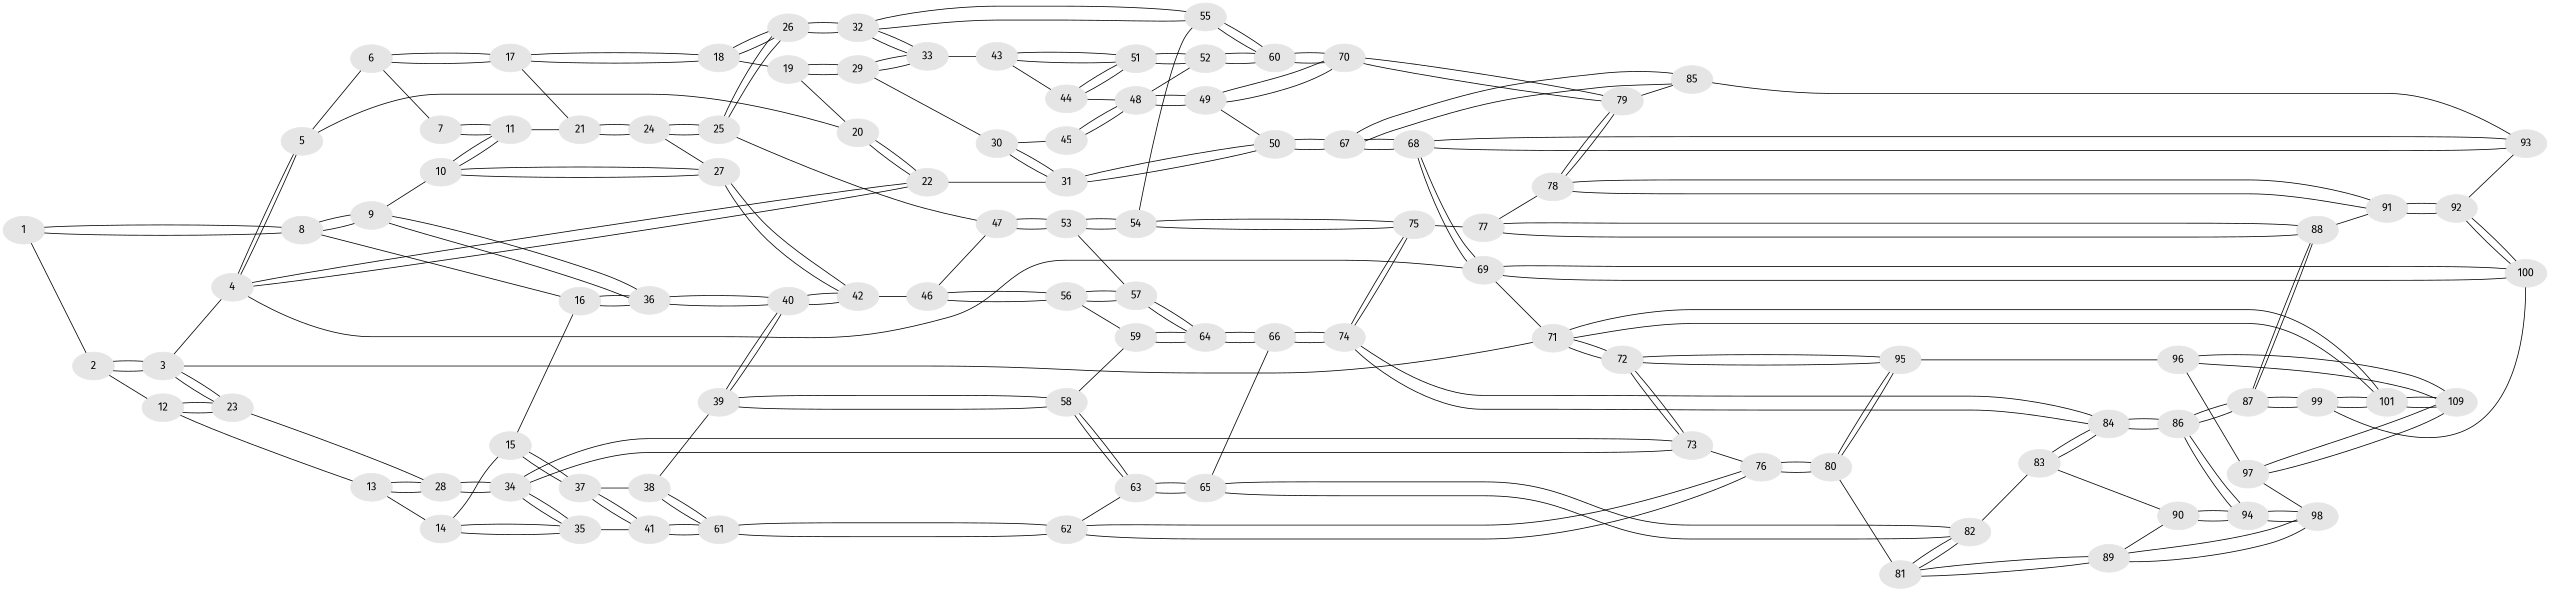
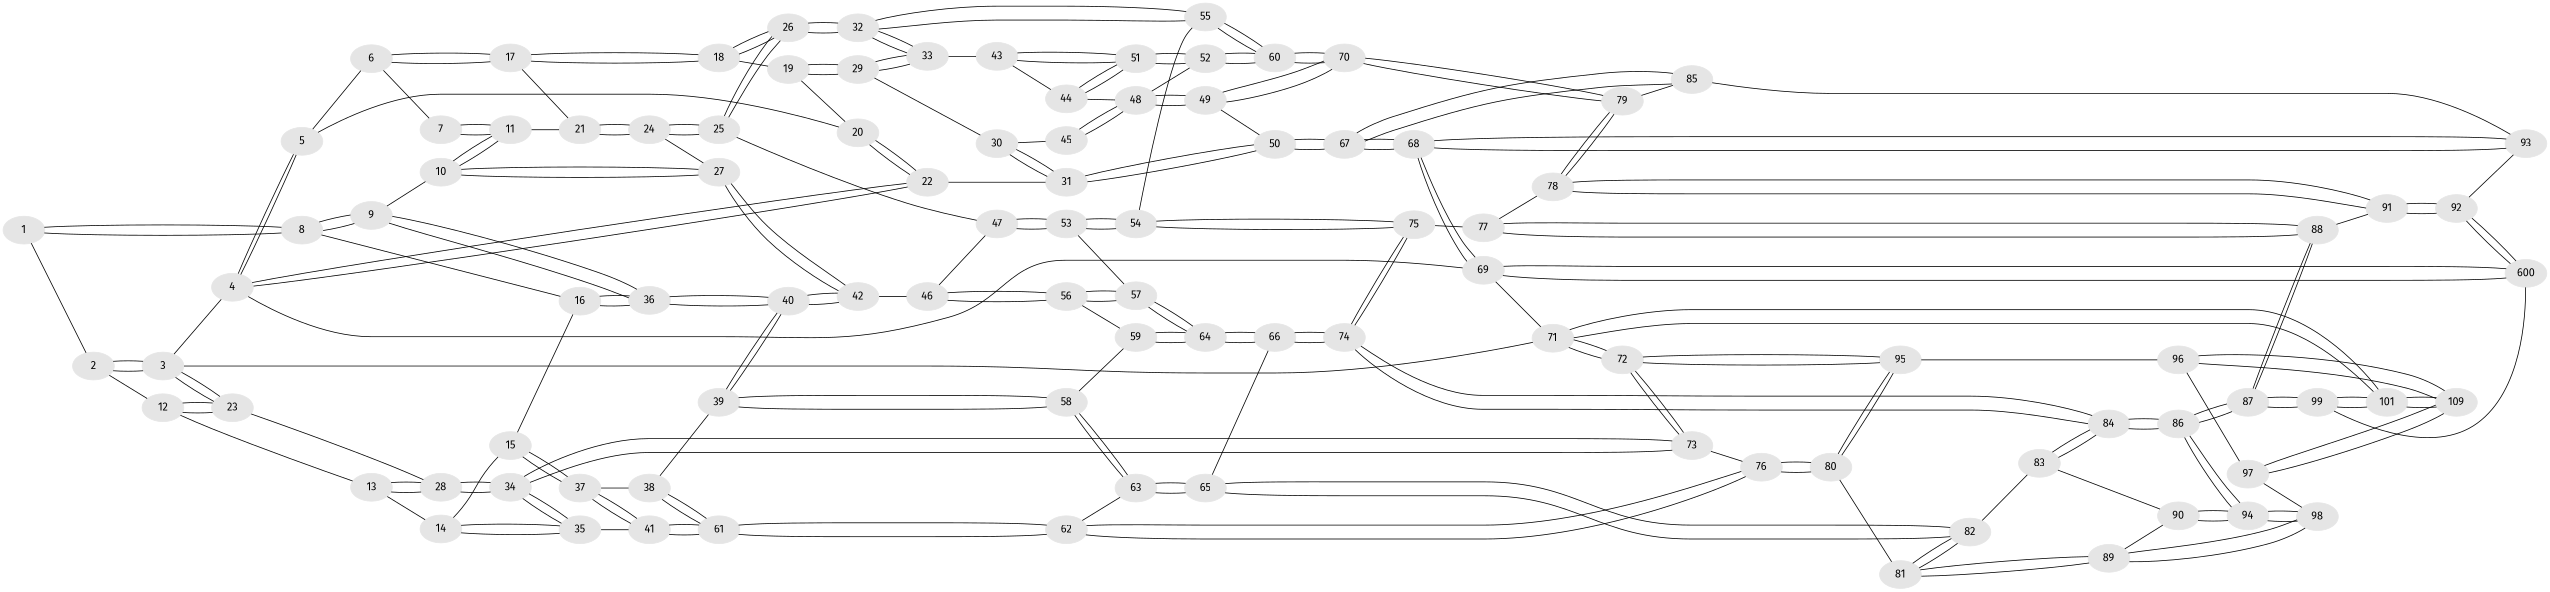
  graph {
    fontname="Fira Sans"
    rankdir=LR
    node [color=gray90 fontname="Fira Sans" style=filled]
    edge [fontname="Fira Sans"]
    1
    2
    8
    3
    12
    9
    16
    4
    23
    71
    13
    5
    22
    69
    28
    72
    101
    6
    20
    31
-   100
+   100 [label=600]
    7
    17
    11
    21
    18
    10
    36
    27
    40
    42
    24
    14
    15
    35
    34
    37
    41
    38
    19
    26
    29
    32
    30
    33
    25
    50
    47
    53
    55
    46
    73
    45
    43
    48
    67
    60
    44
    51
    76
    61
    39
    58
    62
    59
    63
    56
    52
    49
    57
    54
    70
    79
    68
    85
    75
    64
    77
    66
    65
    80
    82
    74
    83
    84
    93
    95
    n88 [label=109]
    96
    86
    78
    88
    81
    91
    92
    89
    90
    98
    94
    87
    99
    97
    1 -- 2
    1 -- 8
    1 -- 8
    2 -- 3
    2 -- 3
    2 -- 12
    8 -- 9
    8 -- 9
    8 -- 16
    3 -- 4
    3 -- 23
    3 -- 23
    3 -- 71
    12 -- 23
    12 -- 23
    12 -- 13
    9 -- 10
    9 -- 36
    9 -- 36
    16 -- 36
    16 -- 36
    4 -- 5
    4 -- 5
    4 -- 22
    4 -- 22
    4 -- 69
    23 -- 28
    71 -- 72
    71 -- 72
    71 -- 101
    71 -- 101
    13 -- 28
    13 -- 28
    13 -- 14
    5 -- 6
    5 -- 20
    22 -- 31
    69 -- 71
    69 -- 100
    69 -- 100
    28 -- 34
    28 -- 34
    72 -- 73
    72 -- 73
    72 -- 95
    72 -- 95
    101 -- n88
    101 -- n88
    6 -- 7
    6 -- 17
    6 -- 17
    20 -- 22
    20 -- 22
    31 -- 50
    31 -- 50
    7 -- 11
    7 -- 11
    17 -- 21
    17 -- 18
    17 -- 18
    11 -- 21
    21 -- 24
    21 -- 24
    18 -- 19
    18 -- 26
    18 -- 26
    10 -- 11
    10 -- 11
    10 -- 27
    10 -- 27
    36 -- 40
    36 -- 40
    27 -- 42
    27 -- 42
    40 -- 42
    40 -- 42
    42 -- 46
    24 -- 27
    24 -- 25
    24 -- 25
    14 -- 15
    14 -- 35
    14 -- 35
    15 -- 16
    15 -- 37
    15 -- 37
    35 -- 41
    34 -- 35
    34 -- 35
    34 -- 73
    34 -- 73
    37 -- 41
    37 -- 41
    37 -- 38
    41 -- 61
    41 -- 61
    38 -- 61
    38 -- 61
    38 -- 39
    19 -- 20
    19 -- 29
    19 -- 29
    26 -- 32
    26 -- 32
    29 -- 30
    29 -- 33
    29 -- 33
    32 -- 33
    32 -- 33
    32 -- 55
    32 -- 55
    30 -- 31
    30 -- 31
    30 -- 45
    33 -- 43
    25 -- 26
    25 -- 26
    25 -- 47
    50 -- 67
    50 -- 67
    47 -- 53
    47 -- 53
    53 -- 57
    53 -- 54
    53 -- 54
    55 -- 60
    55 -- 60
    46 -- 47
    46 -- 56
    46 -- 56
    73 -- 76
    45 -- 48
    45 -- 48
    43 -- 44
    43 -- 51
    43 -- 51
    48 -- 52
    48 -- 49
    48 -- 49
    67 -- 68
    67 -- 68
    67 -- 85
    67 -- 85
    60 -- 70
    60 -- 70
    44 -- 48
    44 -- 51
    44 -- 51
    51 -- 52
    51 -- 52
    76 -- 80
    76 -- 80
    61 -- 62
    61 -- 62
    39 -- 40
    39 -- 40
    39 -- 58
    39 -- 58
    58 -- 59
    58 -- 63
    58 -- 63
    62 -- 76
    62 -- 76
    62 -- 63
    59 -- 64
    59 -- 64
    63 -- 65
    63 -- 65
    56 -- 59
    56 -- 57
    56 -- 57
    52 -- 60
    52 -- 60
    49 -- 50
    49 -- 70
    49 -- 70
    57 -- 64
    57 -- 64
    54 -- 55
    54 -- 75
    54 -- 75
    70 -- 79
    70 -- 79
    79 -- 85
    68 -- 69
    68 -- 69
    68 -- 93
    68 -- 93
    85 -- 93
    75 -- 77
    64 -- 66
    64 -- 66
    77 -- 78
    77 -- 88
    77 -- 88
    66 -- 74
    66 -- 74
    65 -- 66
    65 -- 82
    65 -- 82
    80 -- 95
    80 -- 95
    80 -- 81
    82 -- 83
    74 -- 75
    74 -- 75
    74 -- 84
    74 -- 84
    83 -- 84
    83 -- 84
    83 -- 90
    84 -- 86
    84 -- 86
    95 -- 96
    96 -- n88
    96 -- n88
    96 -- 97
    86 -- 94
    86 -- 94
    86 -- 87
    86 -- 87
    78 -- 79
    78 -- 79
    78 -- 91
    78 -- 91
    88 -- 91
    81 -- 82
    81 -- 82
    81 -- 89
    81 -- 89
    91 -- 92
    91 -- 92
    92 -- 100
    92 -- 100
    92 -- 93
    89 -- 90
    89 -- 98
    89 -- 98
    90 -- 94
    90 -- 94
    94 -- 98
    94 -- 98
    87 -- 88
    87 -- 88
    87 -- 99
    87 -- 99
    99 -- 101
    99 -- 101
    99 -- 100
    97 -- n88
    97 -- n88
    97 -- 98
  }
